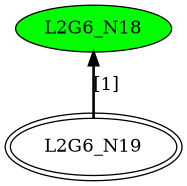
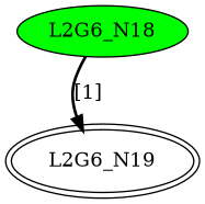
  digraph {
    L2G6_N18 [fillcolor=green style=filled]
    L2G6_N19 [peripheries=2]
-   L2G6_N19 -> L2G6_N18 [label="[1]" style=bold]
+   L2G6_N18 -> L2G6_N19 [label="[1]" style=bold]
  }
